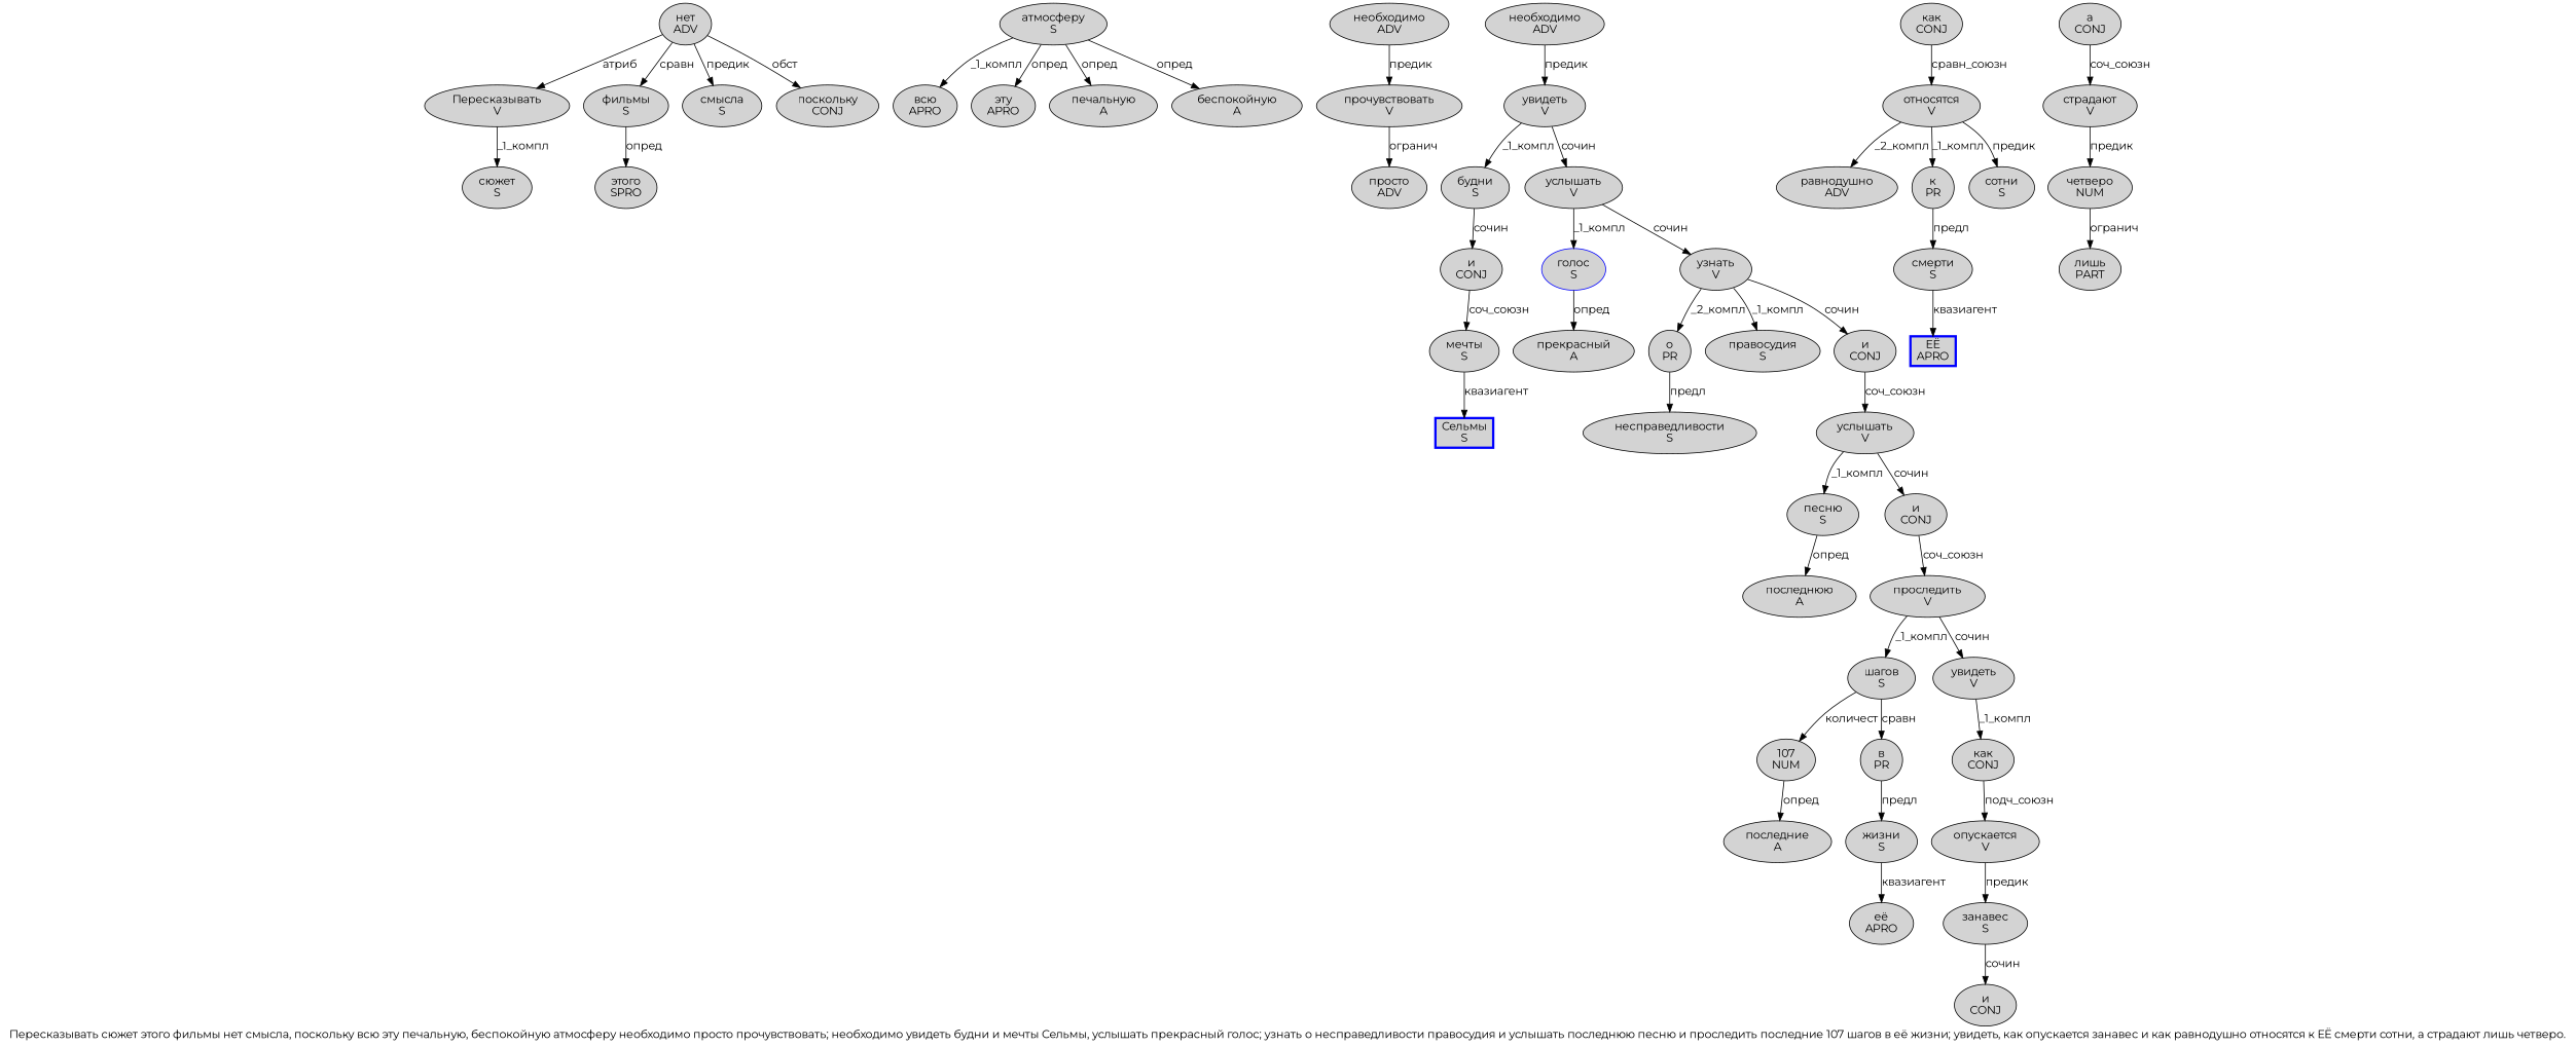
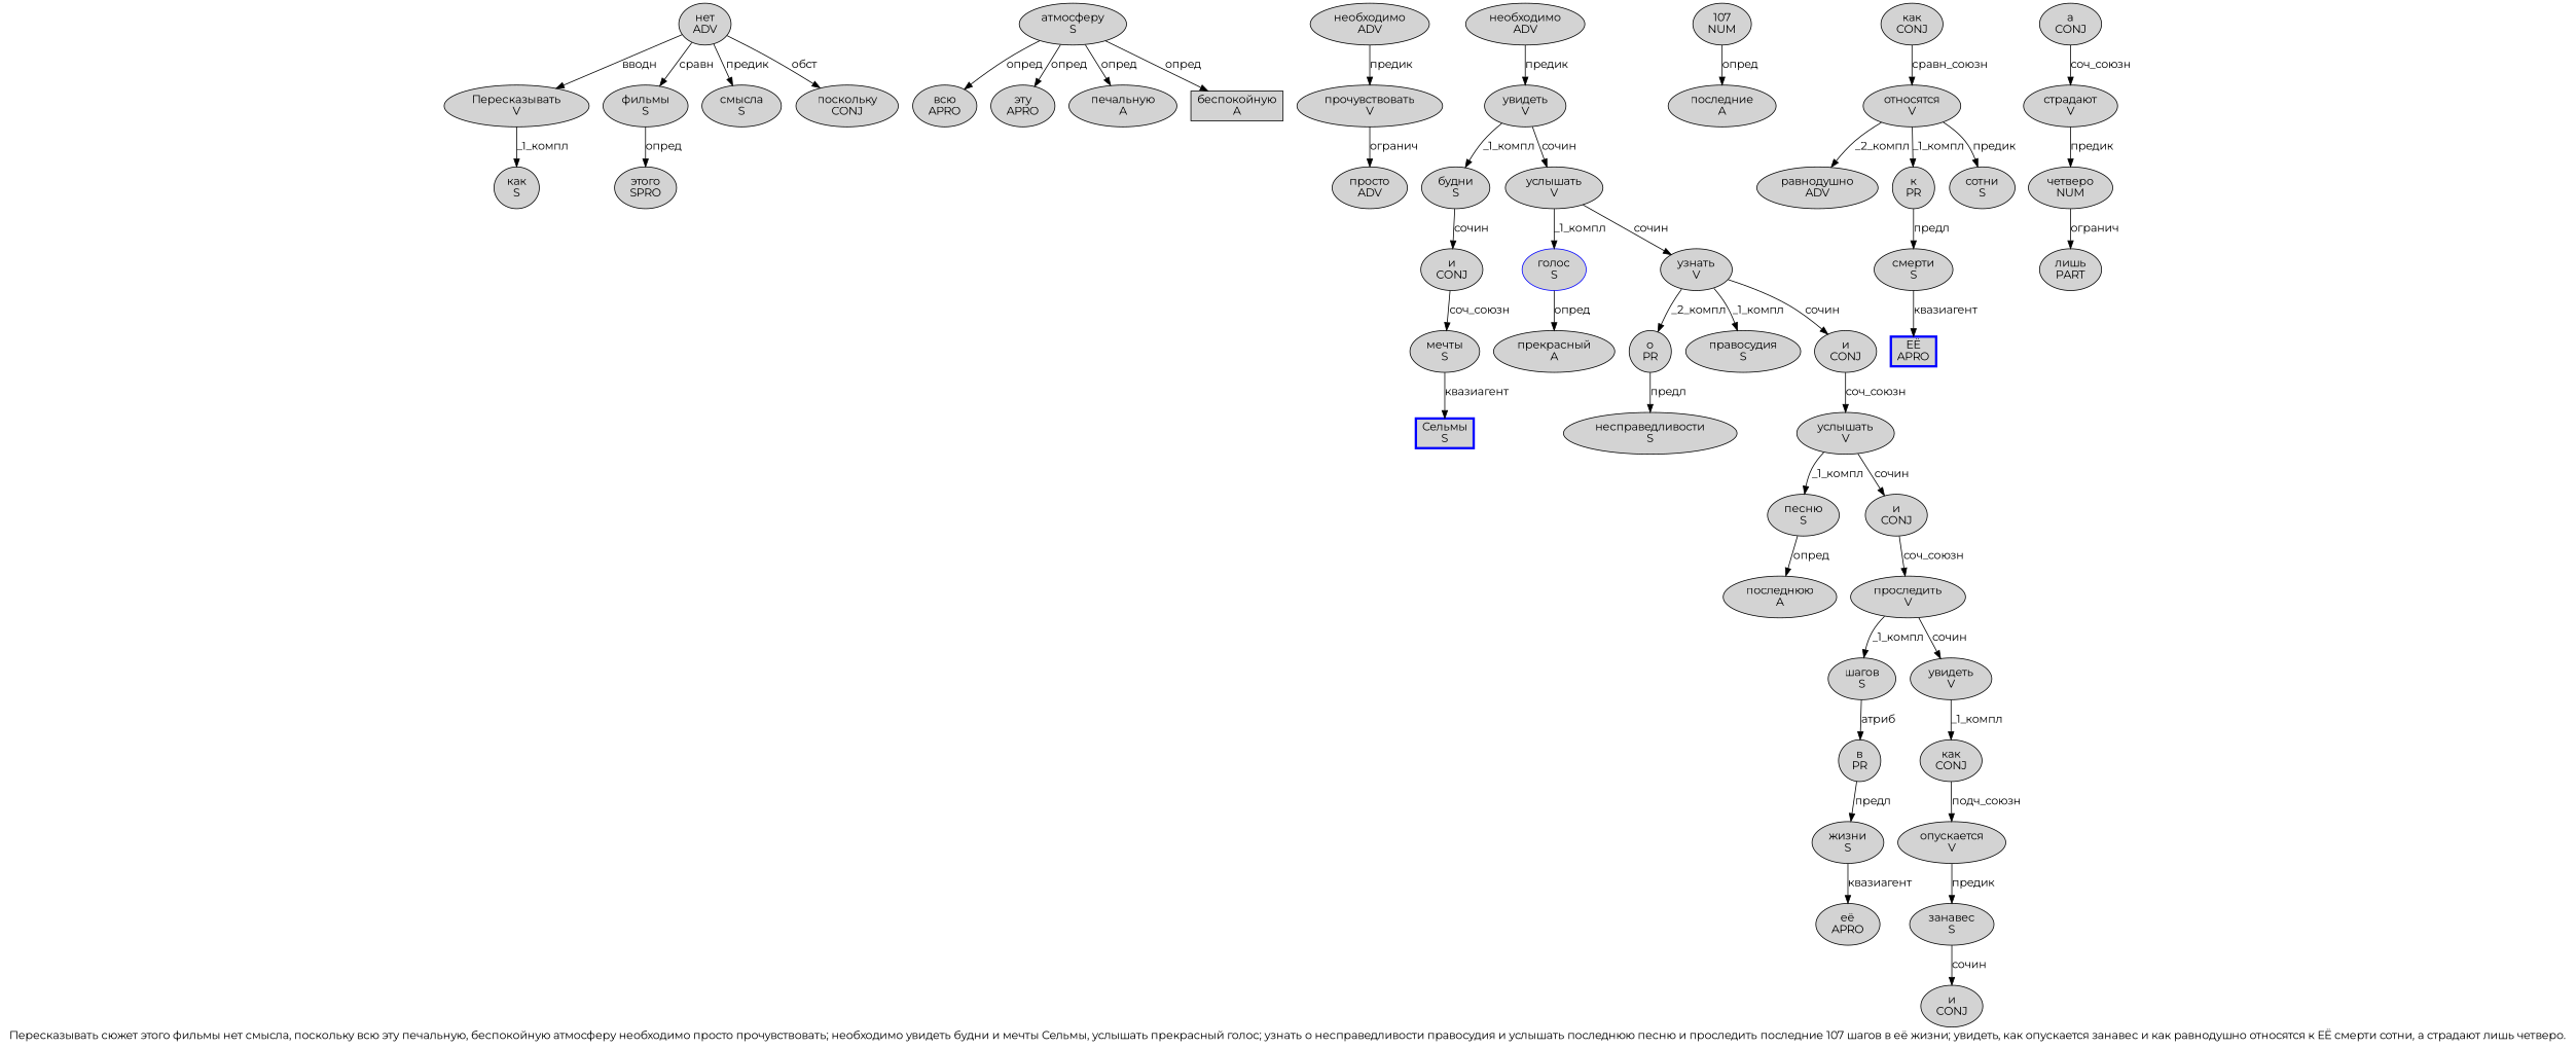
  digraph {
    fontname=Montserrat
    label="Пересказывать сюжет этого фильмы нет смысла, поскольку всю эту печальную, беспокойную атмосферу необходимо просто прочувствовать; необходимо увидеть будни и мечты Сельмы, услышать прекрасный голос; узнать о несправедливости правосудия и услышать последнюю песню и проследить последние 107 шагов в её жизни; увидеть, как опускается занавес и как равнодушно относятся к ЕЁ смерти сотни, а страдают лишь четверо."
    node [fillcolor=lightgray fontname=Montserrat penwidth=1 shape=ellipse style=filled]
    edge [fontname=Montserrat]
    n1 [label="Пересказывать\nV"]
-   n2 [label="сюжет\nS"]
+   n2 [label="как\nS"]
    n3 [label="этого\nSPRO"]
    n4 [label="фильмы\nS"]
    n5 [label="нет\nADV"]
    n6 [label="смысла\nS"]
    n7 [label="поскольку\nCONJ"]
    n8 [label="всю\nAPRO"]
    n9 [label="эту\nAPRO"]
    n10 [label="печальную\nA"]
-   n11 [label="беспокойную\nA"]
+   n11 [label="беспокойную\nA" shape=box]
    n12 [label="атмосферу\nS"]
    n13 [label="необходимо\nADV"]
    n14 [label="прочувствовать\nV"]
    n15 [label="просто\nADV"]
    n16 [label="необходимо\nADV"]
    n17 [label="увидеть\nV"]
    n18 [label="будни\nS"]
    n19 [label="услышать\nV"]
    n20 [label="и\nCONJ"]
    n21 [color=blue label="голос\nS"]
    n22 [label="узнать\nV"]
    n23 [label="мечты\nS"]
    n24 [color=blue label="Сельмы\nS" penwidth=3 shape=box]
    n25 [label="прекрасный\nA"]
    n26 [label="о\nPR"]
    n27 [label="правосудия\nS"]
    n28 [label="и\nCONJ"]
    n29 [label="несправедливости\nS"]
    n30 [label="услышать\nV"]
    n31 [label="песню\nS"]
    n32 [label="и\nCONJ"]
    n33 [label="последнюю\nA"]
    n34 [label="проследить\nV"]
    n35 [label="шагов\nS"]
    n36 [label="увидеть\nV"]
    n37 [label="107\nNUM"]
    n38 [label="в\nPR"]
    n39 [label="как\nCONJ"]
    n40 [label="последние\nA"]
    n41 [label="жизни\nS"]
    n42 [label="её\nAPRO"]
    n43 [label="опускается\nV"]
    n44 [label="занавес\nS"]
    n45 [label="и\nCONJ"]
    n46 [label="как\nCONJ"]
    n47 [label="относятся\nV"]
    n48 [label="равнодушно\nADV"]
    n49 [label="к\nPR"]
    n50 [label="сотни\nS"]
    n51 [label="смерти\nS"]
    n52 [color=blue label="ЕЁ\nAPRO" penwidth=3 shape=box]
    n53 [label="а\nCONJ"]
    n54 [label="страдают\nV"]
    n55 [label="четверо\nNUM"]
    n56 [label="лишь\nPART"]
    n1 -> n2 [label="_1_компл"]
    n4 -> n3 [label="опред"]
-   n5 -> n1 [label="атриб"]
+   n5 -> n1 [label="вводн"]
    n5 -> n4 [label="сравн"]
    n5 -> n6 [label="предик"]
    n5 -> n7 [label="обст"]
-   n12 -> n8 [label="_1_компл"]
+   n12 -> n8 [label="опред"]
    n12 -> n9 [label="опред"]
    n12 -> n10 [label="опред"]
    n12 -> n11 [label="опред"]
    n13 -> n14 [label="предик"]
    n14 -> n15 [label="огранич"]
    n16 -> n17 [label="предик"]
    n17 -> n18 [label="_1_компл"]
    n17 -> n19 [label="сочин"]
    n18 -> n20 [label="сочин"]
    n19 -> n21 [label="_1_компл"]
    n19 -> n22 [label="сочин"]
    n20 -> n23 [label="соч_союзн"]
    n21 -> n25 [label="опред"]
    n22 -> n26 [label="_2_компл"]
    n22 -> n27 [label="_1_компл"]
    n22 -> n28 [label="сочин"]
    n23 -> n24 [label="квазиагент"]
    n26 -> n29 [label="предл"]
    n28 -> n30 [label="соч_союзн"]
    n30 -> n31 [label="_1_компл"]
    n30 -> n32 [label="сочин"]
    n31 -> n33 [label="опред"]
    n32 -> n34 [label="соч_союзн"]
    n34 -> n35 [label="_1_компл"]
    n34 -> n36 [label="сочин"]
-   n35 -> n37 [label="количест"]
-   n35 -> n38 [label="сравн"]
+   n35 -> n38 [label="атриб"]
    n36 -> n39 [label="_1_компл"]
    n37 -> n40 [label="опред"]
    n38 -> n41 [label="предл"]
    n39 -> n43 [label="подч_союзн"]
    n41 -> n42 [label="квазиагент"]
    n43 -> n44 [label="предик"]
    n44 -> n45 [label="сочин"]
    n46 -> n47 [label="сравн_союзн"]
    n47 -> n48 [label="_2_компл"]
    n47 -> n49 [label="_1_компл"]
    n47 -> n50 [label="предик"]
    n49 -> n51 [label="предл"]
    n51 -> n52 [label="квазиагент"]
    n53 -> n54 [label="соч_союзн"]
    n54 -> n55 [label="предик"]
    n55 -> n56 [label="огранич"]
  }
